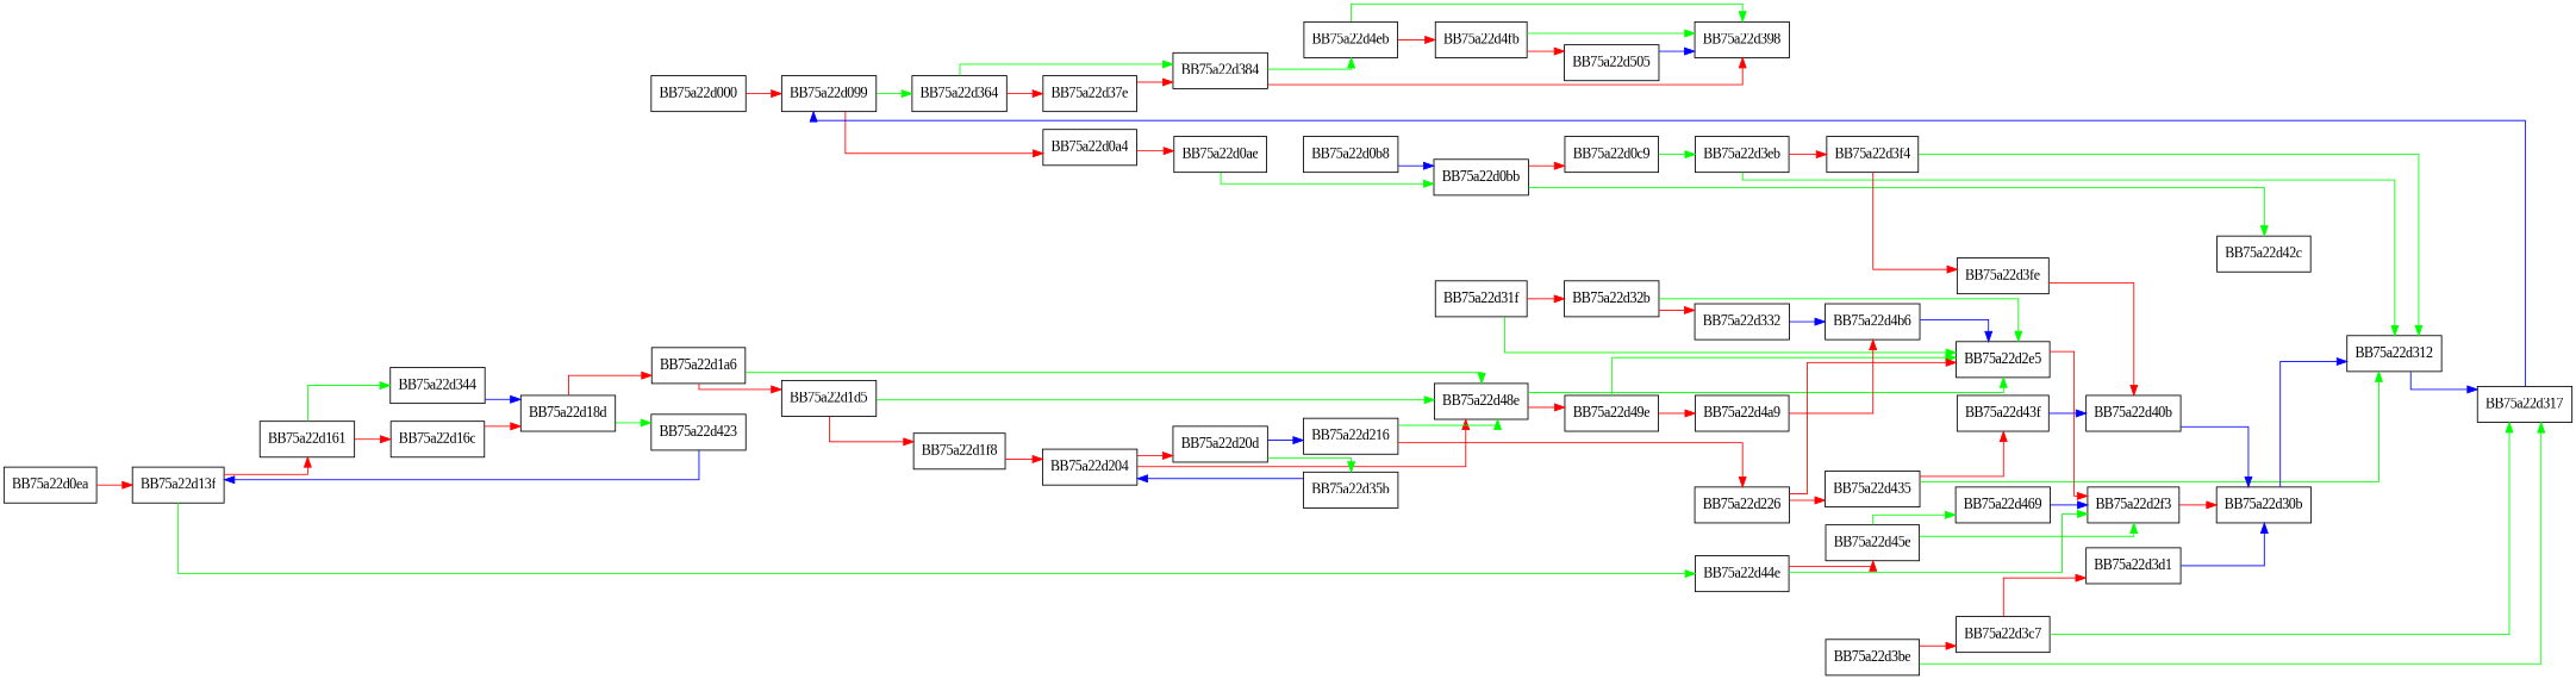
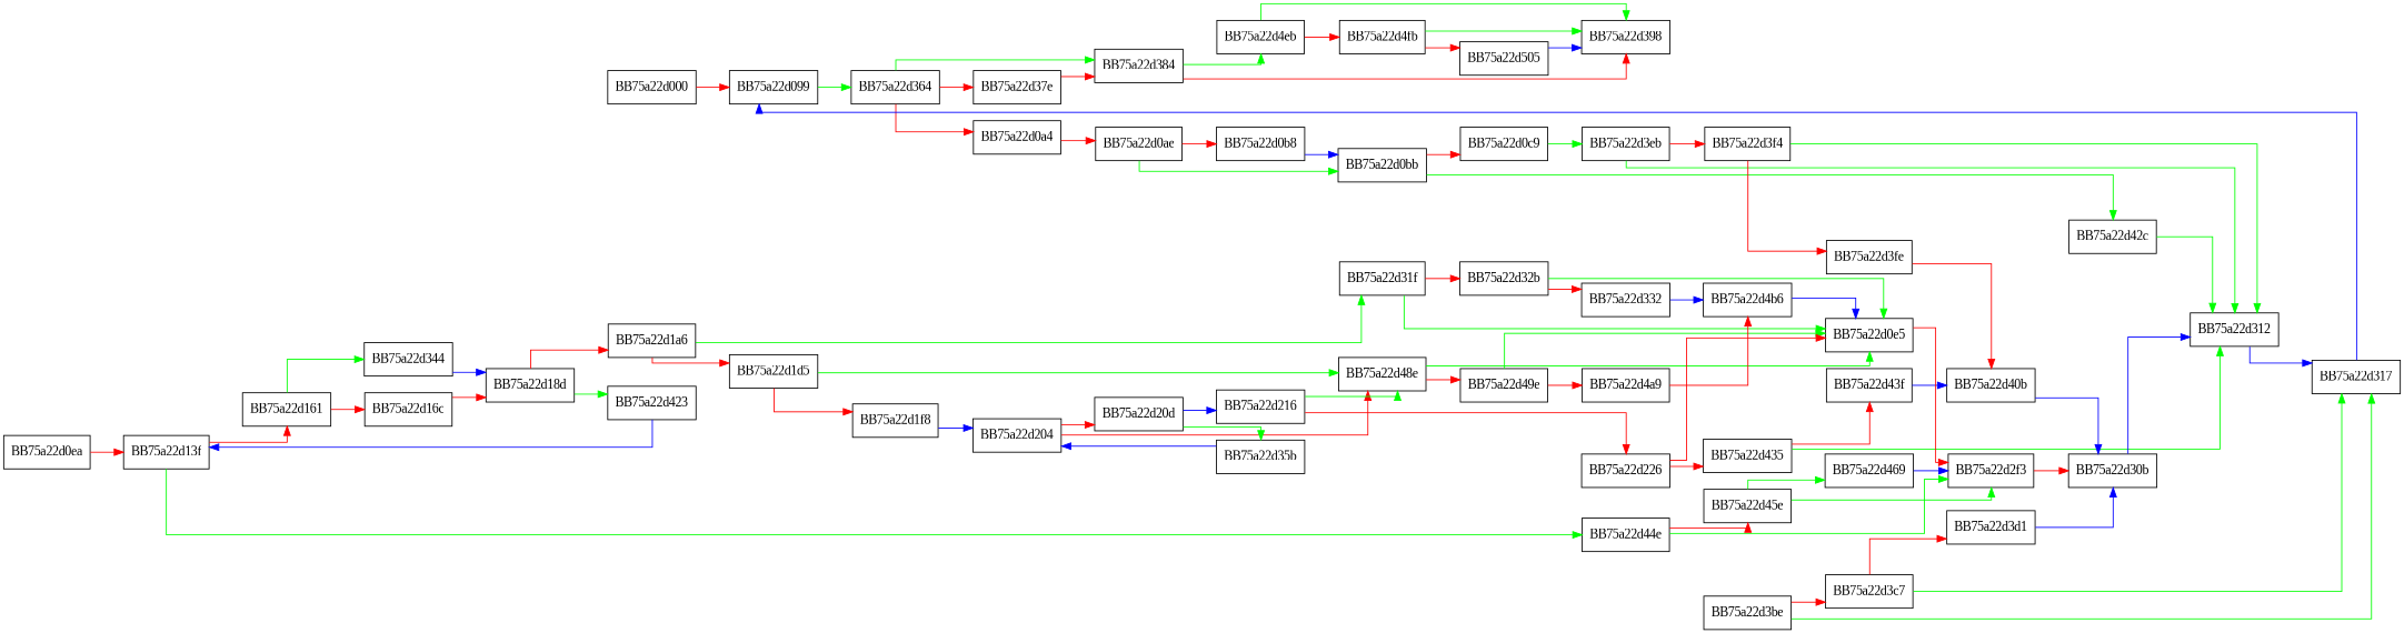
  digraph {
    fontname="Liberation Serif"
    rankdir=LR
    splines=ortho
    node [fontname="Liberation Serif" shape=box]
    edge [color=red fontname="Liberation Serif"]
    BB75a22d000
    BB75a22d099
    BB75a22d364
    BB75a22d0a4
    BB75a22d384
    BB75a22d37e
    BB75a22d0ae
    BB75a22d4eb
    BB75a22d398
    BB75a22d3be
    BB75a22d317
    BB75a22d3c7
    BB75a22d0bb
    BB75a22d0b8
    BB75a22d3d1
    BB75a22d42c
    BB75a22d0c9
    BB75a22d312
    BB75a22d3eb
    BB75a22d435
    BB75a22d43f
    BB75a22d3f4
    BB75a22d0ea
    BB75a22d13f
    BB75a22d3fe
    BB75a22d44e
    BB75a22d161
    BB75a22d2f3
    BB75a22d45e
    BB75a22d344
    BB75a22d16c
    BB75a22d30b
    BB75a22d469
    BB75a22d18d
    BB75a22d423
    BB75a22d1a6
    BB75a22d31f
    BB75a22d1d5
-   BB75a22d2e5
+   BB75a22d2e5 [label=BB75a22d0e5]
    BB75a22d32b
    BB75a22d48e
    BB75a22d1f8
    BB75a22d332
    BB75a22d49e
    BB75a22d204
    BB75a22d4a9
    BB75a22d20d
    BB75a22d35b
    BB75a22d216
    BB75a22d226
    BB75a22d4b6
    BB75a22d4fb
    BB75a22d505
    BB75a22d40b
    BB75a22d000 -> BB75a22d099
    BB75a22d099 -> BB75a22d364 [color=green]
-   BB75a22d099 -> BB75a22d0a4
+   BB75a22d364 -> BB75a22d0a4
    BB75a22d364 -> BB75a22d384 [color=green]
    BB75a22d364 -> BB75a22d37e
    BB75a22d0a4 -> BB75a22d0ae
    BB75a22d384 -> BB75a22d4eb [color=green]
    BB75a22d384 -> BB75a22d398
    BB75a22d37e -> BB75a22d384
    BB75a22d0ae -> BB75a22d0bb [color=green]
+   BB75a22d0ae -> BB75a22d0b8
    BB75a22d4eb -> BB75a22d398 [color=green]
    BB75a22d4eb -> BB75a22d4fb
    BB75a22d3be -> BB75a22d317 [color=green]
    BB75a22d3be -> BB75a22d3c7
    BB75a22d317 -> BB75a22d099 [color=blue]
    BB75a22d3c7 -> BB75a22d317 [color=green]
    BB75a22d3c7 -> BB75a22d3d1
    BB75a22d0bb -> BB75a22d42c [color=green]
    BB75a22d0bb -> BB75a22d0c9
    BB75a22d0b8 -> BB75a22d0bb [color=blue]
    BB75a22d3d1 -> BB75a22d30b [color=blue]
+   BB75a22d42c -> BB75a22d312 [color=green]
    BB75a22d0c9 -> BB75a22d3eb [color=green]
    BB75a22d312 -> BB75a22d317 [color=blue]
    BB75a22d3eb -> BB75a22d312 [color=green]
    BB75a22d3eb -> BB75a22d3f4
    BB75a22d435 -> BB75a22d312 [color=green]
    BB75a22d435 -> BB75a22d43f
    BB75a22d43f -> BB75a22d40b [color=blue]
    BB75a22d3f4 -> BB75a22d312 [color=green]
    BB75a22d3f4 -> BB75a22d3fe
    BB75a22d0ea -> BB75a22d13f
    BB75a22d13f -> BB75a22d44e [color=green]
    BB75a22d13f -> BB75a22d161
    BB75a22d3fe -> BB75a22d40b
    BB75a22d44e -> BB75a22d2f3 [color=green]
    BB75a22d44e -> BB75a22d45e
    BB75a22d161 -> BB75a22d344 [color=green]
    BB75a22d161 -> BB75a22d16c
    BB75a22d2f3 -> BB75a22d30b
    BB75a22d45e -> BB75a22d2f3 [color=green]
    BB75a22d45e -> BB75a22d469 [color=green]
    BB75a22d344 -> BB75a22d18d [color=blue]
    BB75a22d16c -> BB75a22d18d
    BB75a22d30b -> BB75a22d312 [color=blue]
    BB75a22d469 -> BB75a22d2f3 [color=blue]
    BB75a22d18d -> BB75a22d423 [color=green]
    BB75a22d18d -> BB75a22d1a6
    BB75a22d423 -> BB75a22d13f [color=blue]
-   BB75a22d1a6 -> BB75a22d48e [color=green]
+   BB75a22d1a6 -> BB75a22d31f [color=green]
    BB75a22d1a6 -> BB75a22d1d5
    BB75a22d31f -> BB75a22d2e5 [color=green]
    BB75a22d31f -> BB75a22d32b
    BB75a22d1d5 -> BB75a22d48e [color=green]
    BB75a22d1d5 -> BB75a22d1f8
    BB75a22d2e5 -> BB75a22d2f3
    BB75a22d32b -> BB75a22d2e5 [color=green]
    BB75a22d32b -> BB75a22d332
    BB75a22d48e -> BB75a22d2e5 [color=green]
    BB75a22d48e -> BB75a22d49e
-   BB75a22d1f8 -> BB75a22d204
+   BB75a22d1f8 -> BB75a22d204 [color=blue]
    BB75a22d332 -> BB75a22d4b6 [color=blue]
    BB75a22d49e -> BB75a22d2e5 [color=green]
    BB75a22d49e -> BB75a22d4a9
    BB75a22d204 -> BB75a22d48e
    BB75a22d204 -> BB75a22d20d
    BB75a22d4a9 -> BB75a22d4b6
    BB75a22d20d -> BB75a22d35b [color=green]
    BB75a22d20d -> BB75a22d216 [color=blue]
    BB75a22d35b -> BB75a22d204 [color=blue]
    BB75a22d216 -> BB75a22d48e [color=green]
    BB75a22d216 -> BB75a22d226
    BB75a22d226 -> BB75a22d435
    BB75a22d226 -> BB75a22d2e5
    BB75a22d4b6 -> BB75a22d2e5 [color=blue]
    BB75a22d4fb -> BB75a22d398 [color=green]
    BB75a22d4fb -> BB75a22d505
    BB75a22d505 -> BB75a22d398 [color=blue]
    BB75a22d40b -> BB75a22d30b [color=blue]
  }
